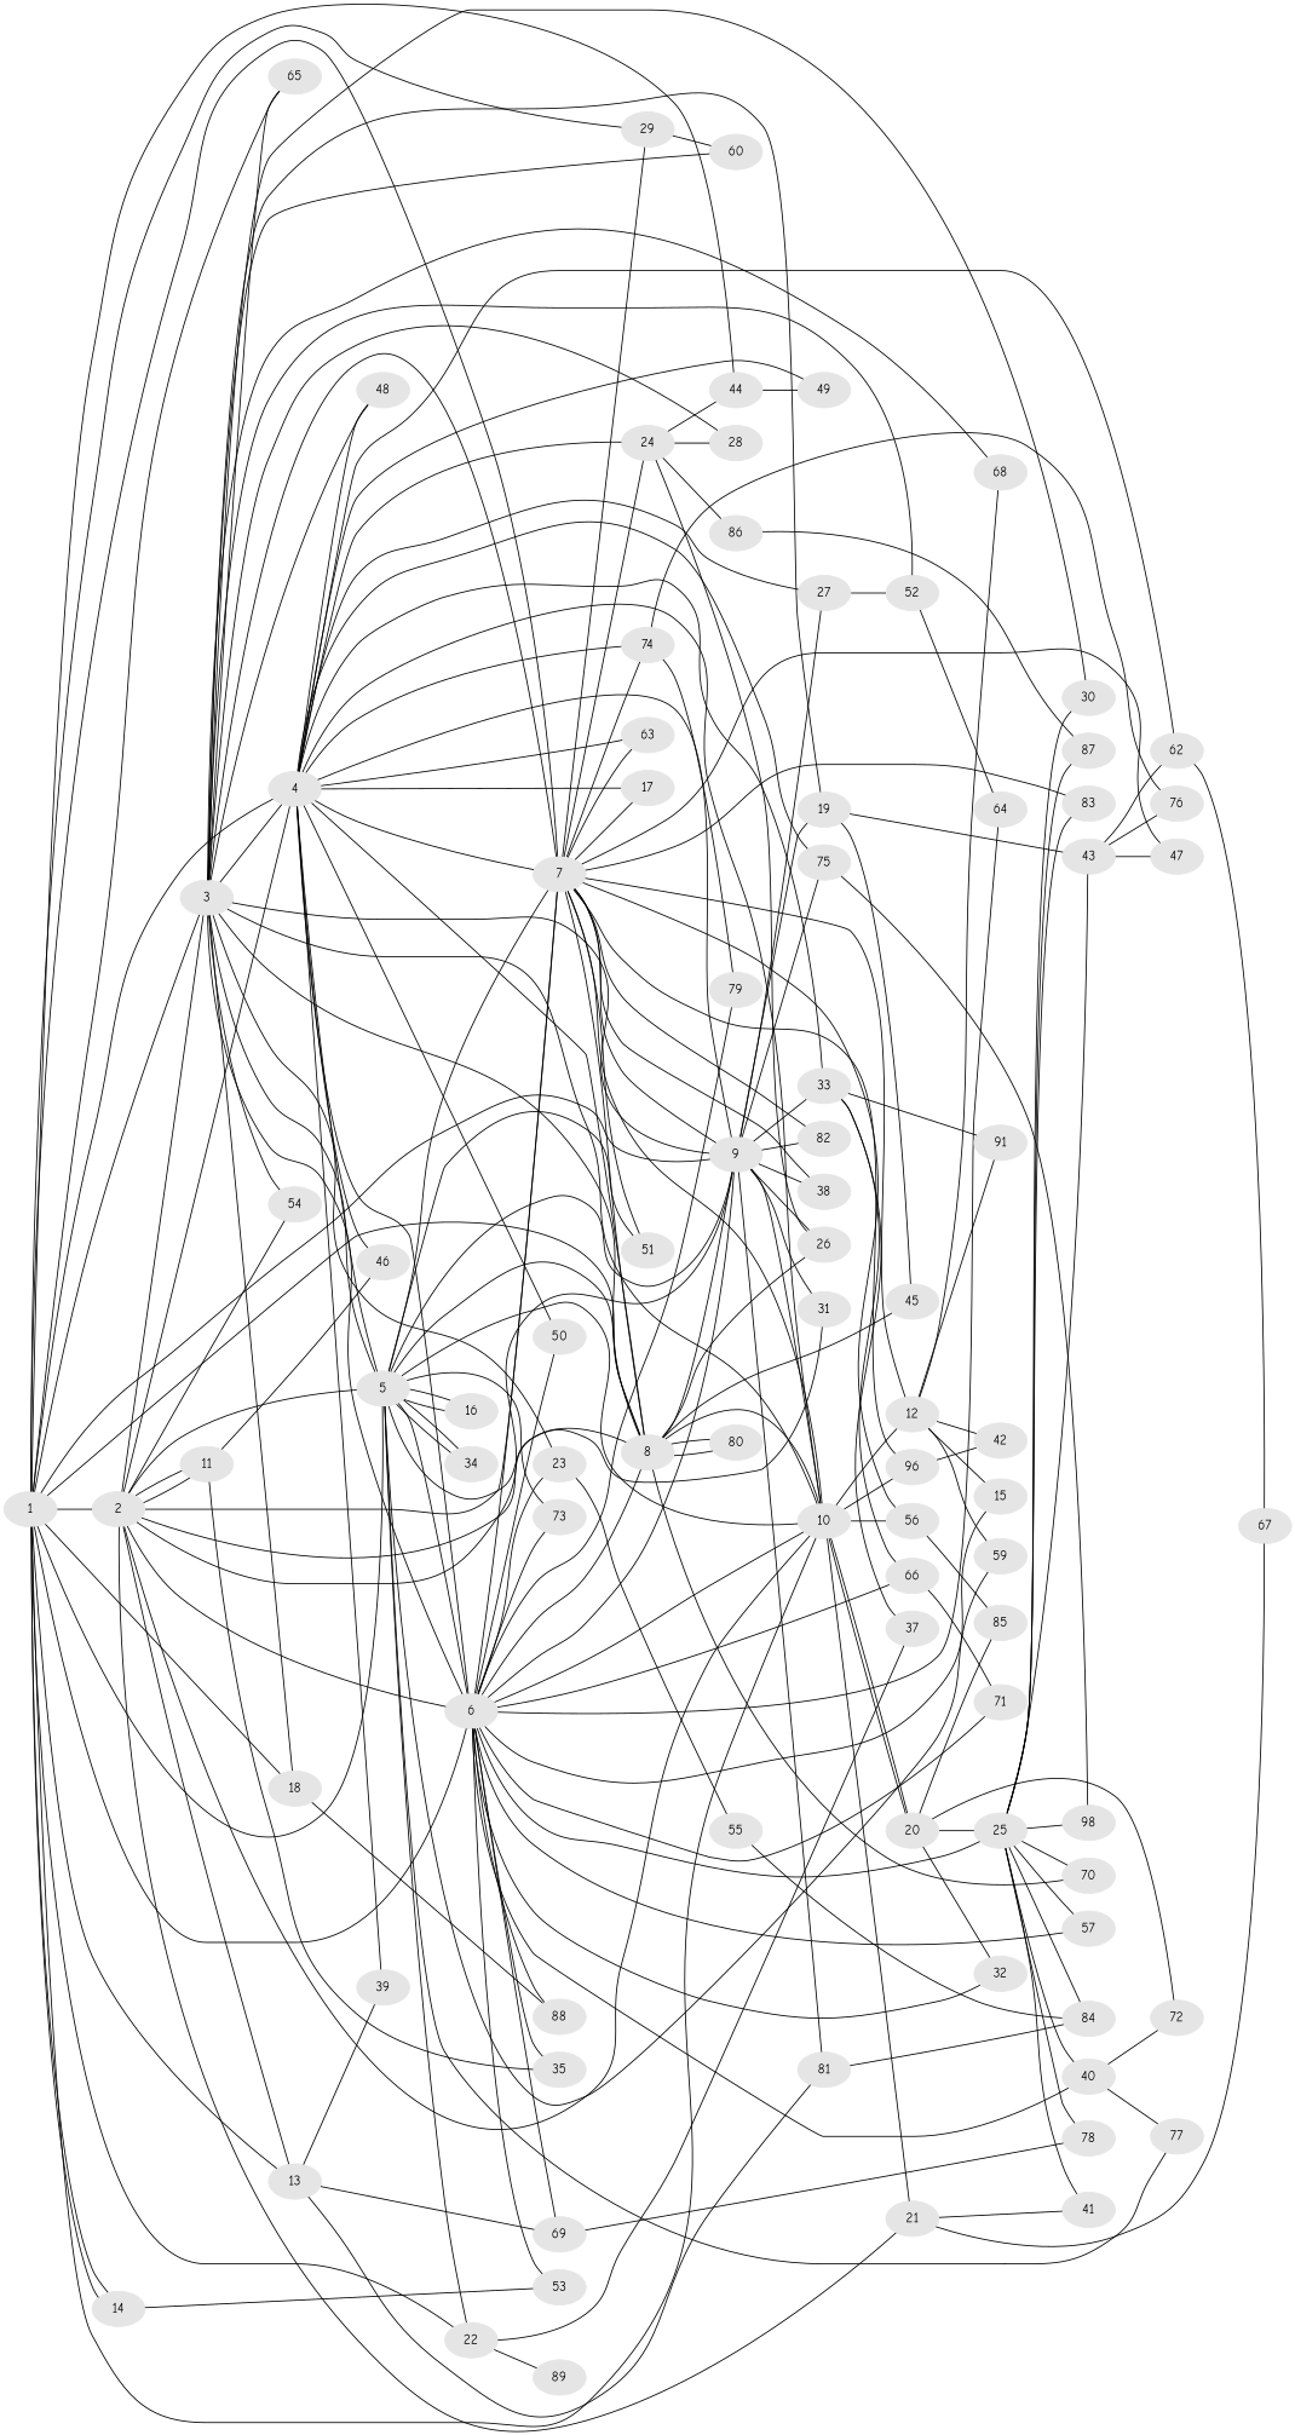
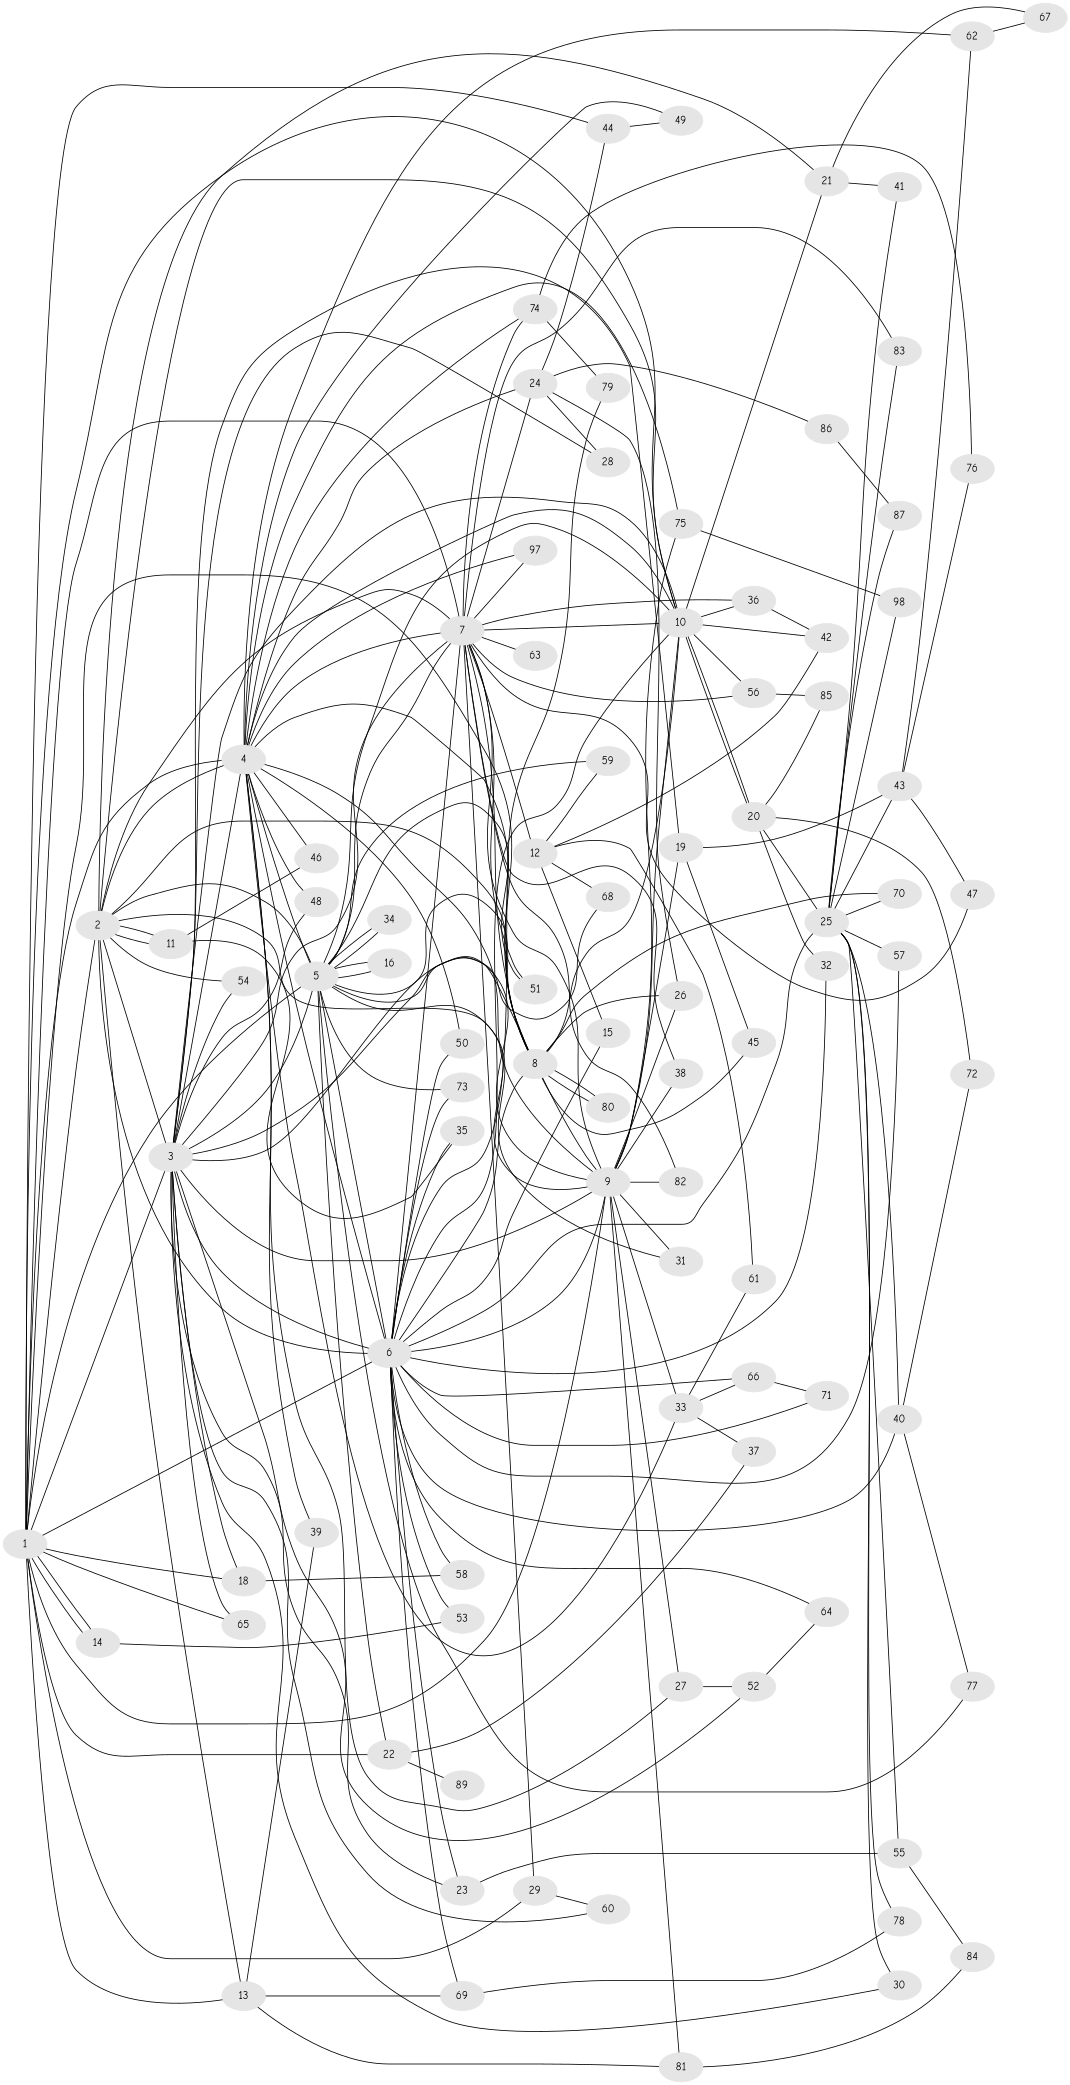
  graph {
    fontname="Comic Neue"
    rankdir=LR
    node [color=gray90 fontname="Comic Neue" style=filled]
    edge [fontname="Comic Neue"]
    1
    2
    3
    4
    5
    6
    7
    8
    9
    10
    13
    14
    18
    22
    29
    44
    65
    11
    21
    54
    19
    23
    28
    30
    48
    52
    60
    68
-   17
+   17 [label=97]
    24
    27
    33
    39
    46
    49
    50
    62
    63
    74
    75
    16
    31
    34
    51
    59
    73
    77
    15
    25
    32
    35
    40
    53
    57
-   58 [label=88]
+   58
    64
    66
    69
    71
    79
    12
-   36 [label=96]
+   36
    38
    47
    56
    82
    83
    26
    45
    70
    80
    81
    20
    37
    89
    41
    67
    43
    55
    86
-   61 [label=91]
+   61
    76
    n83 [label=98]
    78
    87
    72
    42
    85
    84
    1 -- 2
    1 -- 3
    1 -- 4
    1 -- 5
    1 -- 6
    1 -- 7
    1 -- 8
    1 -- 9
    1 -- 10
    1 -- 13
    1 -- 14
    1 -- 14
    1 -- 18
    1 -- 22
    1 -- 29
    1 -- 44
    1 -- 65
    2 -- 3
    2 -- 4
    2 -- 5
    2 -- 6
    2 -- 7
    2 -- 8
    2 -- 9
    2 -- 10
    2 -- 13
    2 -- 11
    2 -- 11
    2 -- 21
    2 -- 54
    3 -- 4
    3 -- 5
    3 -- 6
    3 -- 7
    3 -- 8
    3 -- 9
    3 -- 10
    3 -- 18
    3 -- 65
    3 -- 54
    3 -- 19
    3 -- 23
    3 -- 28
    3 -- 30
    3 -- 48
    3 -- 52
    3 -- 60
    3 -- 68
    4 -- 5
    4 -- 6
    4 -- 7
    4 -- 8
    4 -- 9
    4 -- 10
    4 -- 48
    4 -- 17
    4 -- 24
    4 -- 27
    4 -- 33
    4 -- 39
    4 -- 46
    4 -- 49
    4 -- 50
    4 -- 62
-   4 -- 63
    4 -- 74
    4 -- 75
    5 -- 6
    5 -- 7
    5 -- 8
    5 -- 9
    5 -- 10
    5 -- 22
    5 -- 16
    5 -- 16
    5 -- 31
    5 -- 34
    5 -- 34
    5 -- 51
    5 -- 59
    5 -- 73
    5 -- 77
    6 -- 7
    6 -- 8
    6 -- 9
    6 -- 10
    6 -- 23
    6 -- 50
    6 -- 73
    6 -- 15
    6 -- 25
    6 -- 32
    6 -- 35
    6 -- 40
    6 -- 53
    6 -- 57
    6 -- 58
    6 -- 64
    6 -- 66
    6 -- 69
    6 -- 71
    6 -- 79
    7 -- 8
    7 -- 9
    7 -- 10
    7 -- 29
    7 -- 17
    7 -- 24
    7 -- 63
    7 -- 74
    7 -- 51
    7 -- 12
    7 -- 36
    7 -- 38
    7 -- 47
    7 -- 56
    7 -- 82
    7 -- 83
    8 -- 9
    8 -- 10
    8 -- 26
    8 -- 45
    8 -- 70
    8 -- 80
    8 -- 80
    9 -- 10
    9 -- 19
    9 -- 27
    9 -- 33
    9 -- 75
    9 -- 31
    9 -- 38
    9 -- 82
    9 -- 26
    9 -- 81
    10 -- 21
-   10 -- 12
+   10 -- 42
    10 -- 36
    10 -- 56
    10 -- 20
    10 -- 20
    13 -- 39
    13 -- 69
    13 -- 81
    14 -- 53
    18 -- 58
    22 -- 37
    22 -- 89
    29 -- 60
    44 -- 49
    11 -- 46
    11 -- 35
    21 -- 41
    21 -- 67
    19 -- 45
    19 -- 43
    23 -- 55
    52 -- 64
    24 -- 44
    24 -- 28
    24 -- 26
    24 -- 86
    27 -- 52
    33 -- 66
    33 -- 37
    33 -- 61
    62 -- 67
    74 -- 79
    74 -- 76
    75 -- n83
    25 -- 30
    25 -- 40
    25 -- 57
    25 -- 83
    25 -- 70
    25 -- 41
    25 -- 43
-   25 -- 84
+   25 -- 55
    25 -- n83
    25 -- 78
    25 -- 87
    40 -- 77
    40 -- 72
    66 -- 71
    69 -- 78
    12 -- 68
    12 -- 59
    12 -- 15
    12 -- 61
    12 -- 42
    36 -- 42
    56 -- 85
    81 -- 84
    20 -- 25
    20 -- 32
    20 -- 72
    20 -- 85
    43 -- 62
    43 -- 47
    43 -- 76
    55 -- 84
    86 -- 87
  }
